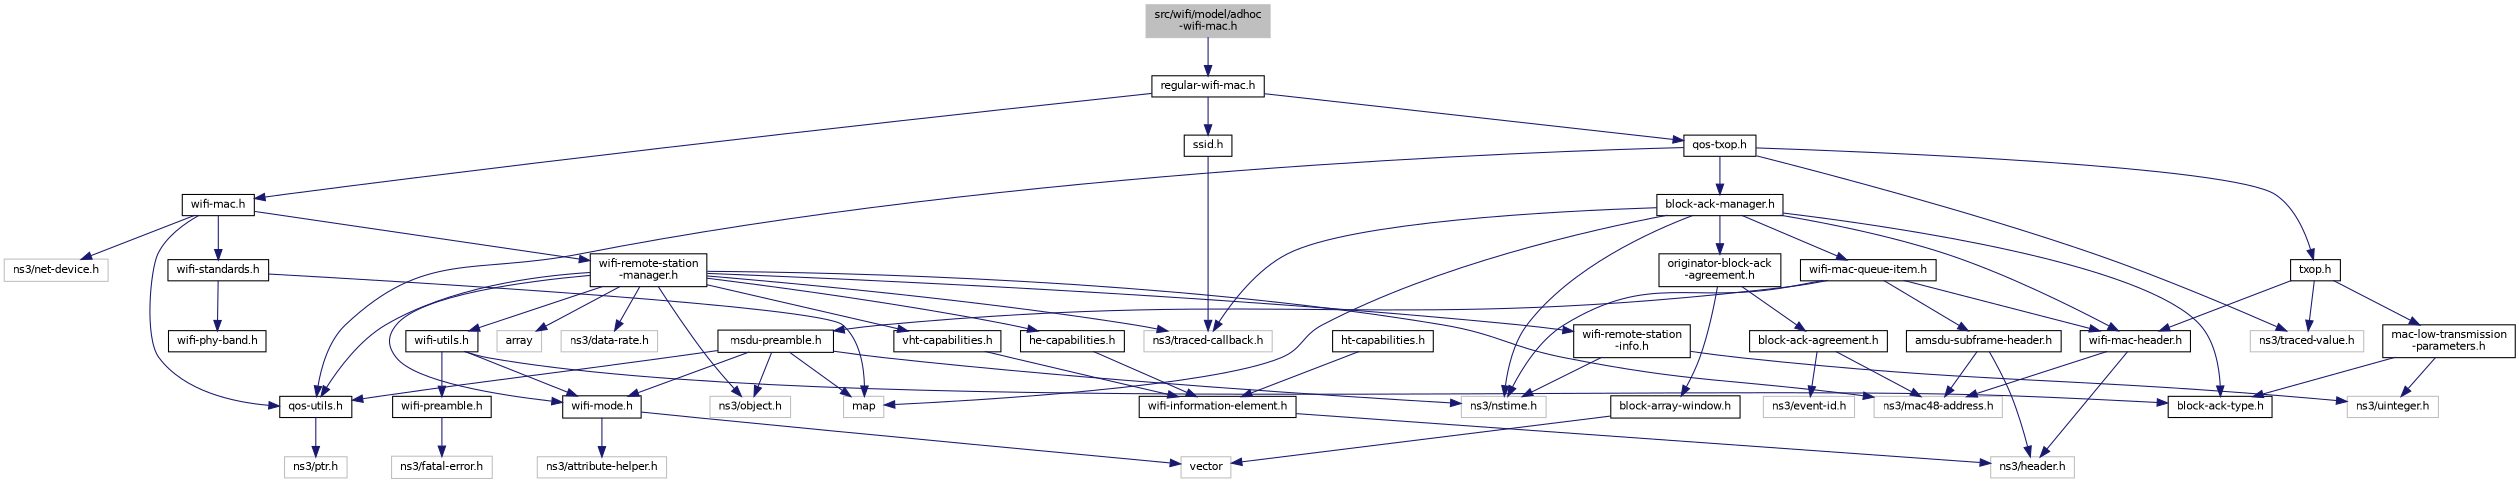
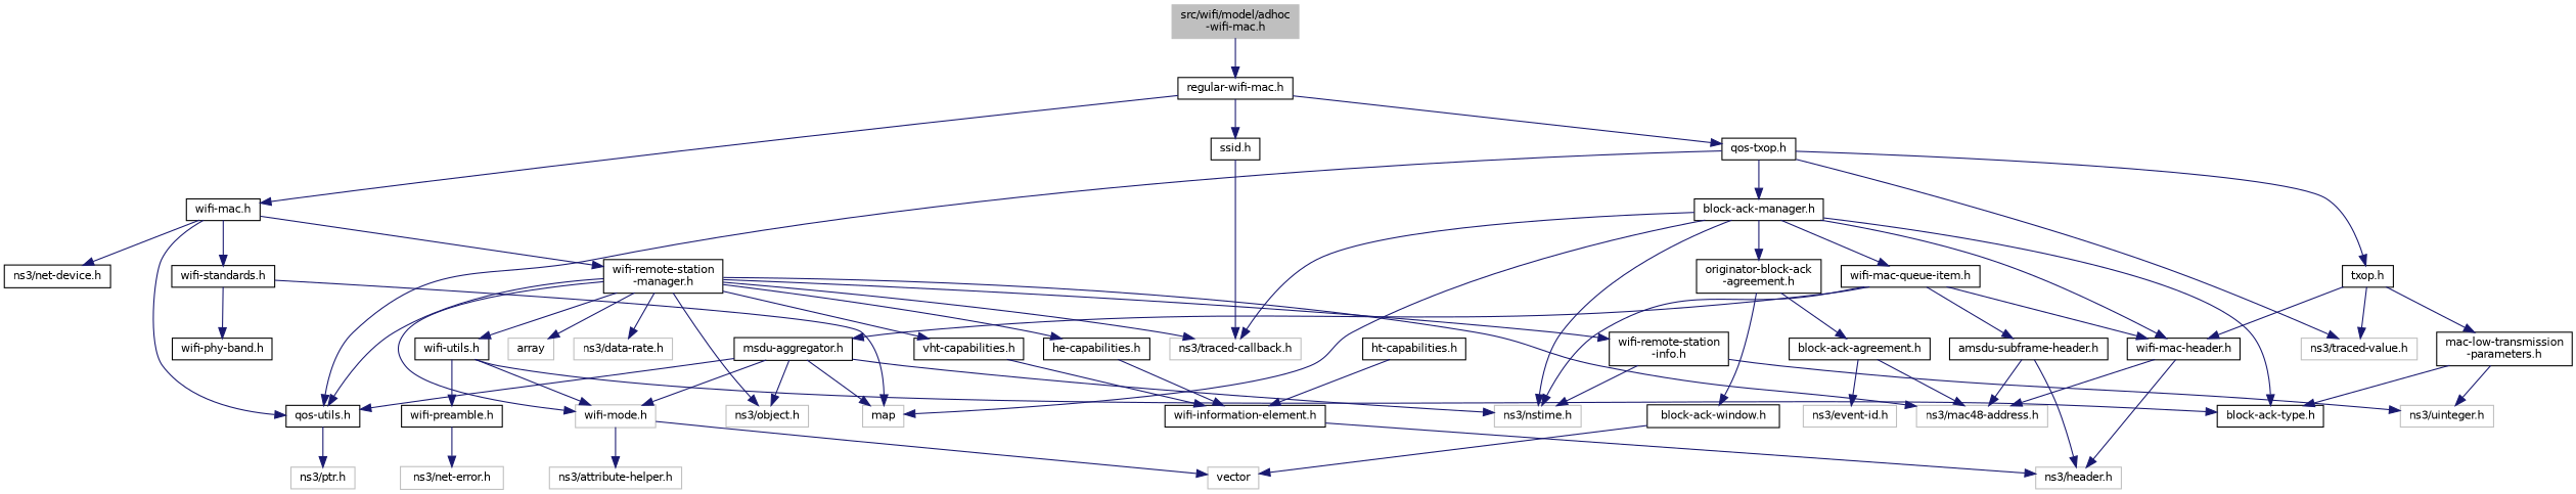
  digraph {
    node [color=black fillcolor=white fontname=Helvetica fontsize=10 shape=record style=filled]
    edge [color=midnightblue fontname=Helvetica fontsize=10 labelfontname=Helvetica labelfontsize=10 style=solid]
    n1 [color=grey75 fillcolor=grey75 fontcolor=black height=0.2 label="src/wifi/model/adhoc\l-wifi-mac.h" width=0.4]
    n2 [height=0.2 label="regular-wifi-mac.h" width=0.4]
    n3 [height=0.2 label="wifi-mac.h" width=0.4]
    n4 [height=0.2 label="qos-txop.h" width=0.4]
    n5 [height=0.2 label="ssid.h" width=0.4]
-   n6 [color=grey75 height=0.2 label="ns3/net-device.h" width=0.4]
+   n6 [height=0.2 label="ns3/net-device.h" width=0.4]
    n7 [height=0.2 label="wifi-standards.h" width=0.4]
    n8 [height=0.2 label="wifi-remote-station\l-manager.h" width=0.4]
    n9 [height=0.2 label="qos-utils.h" width=0.4]
    n10 [color=grey75 height=0.2 label="ns3/traced-value.h" width=0.4]
    n11 [height=0.2 label="block-ack-manager.h" width=0.4]
    n12 [height=0.2 label="txop.h" width=0.4]
    n13 [color=grey75 height=0.2 label="ns3/traced-callback.h" width=0.4]
    n14 [color=grey75 height=0.2 label=map width=0.4]
    n15 [height=0.2 label="wifi-phy-band.h" width=0.4]
    n16 [color=grey75 height=0.2 label=array width=0.4]
    n17 [color=grey75 height=0.2 label="ns3/object.h" width=0.4]
    n18 [color=grey75 height=0.2 label="ns3/data-rate.h" width=0.4]
    n19 [color=grey75 height=0.2 label="ns3/mac48-address.h" width=0.4]
-   n20 [height=0.2 label="wifi-mode.h" width=0.4]
+   n20 [color=grey75 height=0.2 label="wifi-mode.h" width=0.4]
    n21 [height=0.2 label="wifi-utils.h" width=0.4]
    n22 [height=0.2 label="wifi-remote-station\l-info.h" width=0.4]
    n23 [height=0.2 label="vht-capabilities.h" width=0.4]
    n24 [height=0.2 label="he-capabilities.h" width=0.4]
    n25 [color=grey75 height=0.2 label="ns3/ptr.h" width=0.4]
    n26 [color=grey75 height=0.2 label=vector width=0.4]
    n27 [color=grey75 height=0.2 label="ns3/attribute-helper.h" width=0.4]
    n28 [height=0.2 label="block-ack-type.h" width=0.4]
    n29 [height=0.2 label="wifi-preamble.h" width=0.4]
    n30 [color=grey75 height=0.2 label="ns3/nstime.h" width=0.4]
    n31 [color=grey75 height=0.2 label="ns3/uinteger.h" width=0.4]
    n32 [height=0.2 label="ht-capabilities.h" width=0.4]
    n33 [height=0.2 label="wifi-information-element.h" width=0.4]
-   n34 [color=grey75 height=0.2 label="ns3/fatal-error.h" width=0.4]
+   n34 [color=grey75 height=0.2 label="ns3/net-error.h" width=0.4]
    n35 [color=grey75 height=0.2 label="ns3/header.h" width=0.4]
    n36 [height=0.2 label="wifi-mac-header.h" width=0.4]
    n37 [height=0.2 label="originator-block-ack\l-agreement.h" width=0.4]
    n38 [height=0.2 label="wifi-mac-queue-item.h" width=0.4]
    n39 [height=0.2 label="mac-low-transmission\l-parameters.h" width=0.4]
    n40 [height=0.2 label="block-ack-agreement.h" width=0.4]
-   n41 [height=0.2 label="block-array-window.h" width=0.4]
-   n42 [height=0.2 label="msdu-preamble.h" width=0.4]
+   n41 [height=0.2 label="block-ack-window.h" width=0.4]
+   n42 [height=0.2 label="msdu-aggregator.h" width=0.4]
    n43 [height=0.2 label="amsdu-subframe-header.h" width=0.4]
    n44 [color=grey75 height=0.2 label="ns3/event-id.h" width=0.4]
    n1 -> n2
    n2 -> n3
    n2 -> n4
    n2 -> n5
    n3 -> n6
    n3 -> n7
    n3 -> n8
    n3 -> n9
    n4 -> n9
    n4 -> n10
    n4 -> n11
    n4 -> n12
    n5 -> n13
    n7 -> n14
    n7 -> n15
    n8 -> n9
    n8 -> n13
    n8 -> n16
    n8 -> n17
    n8 -> n18
    n8 -> n19
    n8 -> n20
    n8 -> n21
    n8 -> n22
    n8 -> n23
    n8 -> n24
    n9 -> n25
    n11 -> n13
    n11 -> n14
    n11 -> n28
    n11 -> n30
    n11 -> n36
    n11 -> n37
    n11 -> n38
    n12 -> n10
    n12 -> n36
    n12 -> n39
    n20 -> n26
    n20 -> n27
    n21 -> n20
    n21 -> n28
    n21 -> n29
    n22 -> n30
    n22 -> n31
    n23 -> n33
    n24 -> n33
    n29 -> n34
    n32 -> n33
    n33 -> n35
    n36 -> n19
    n36 -> n35
    n37 -> n40
    n37 -> n41
    n38 -> n30
    n38 -> n36
    n38 -> n42
    n38 -> n43
    n39 -> n28
    n39 -> n31
    n40 -> n19
    n40 -> n44
    n41 -> n26
    n42 -> n9
    n42 -> n14
    n42 -> n17
    n42 -> n20
    n42 -> n30
    n43 -> n19
    n43 -> n35
  }
